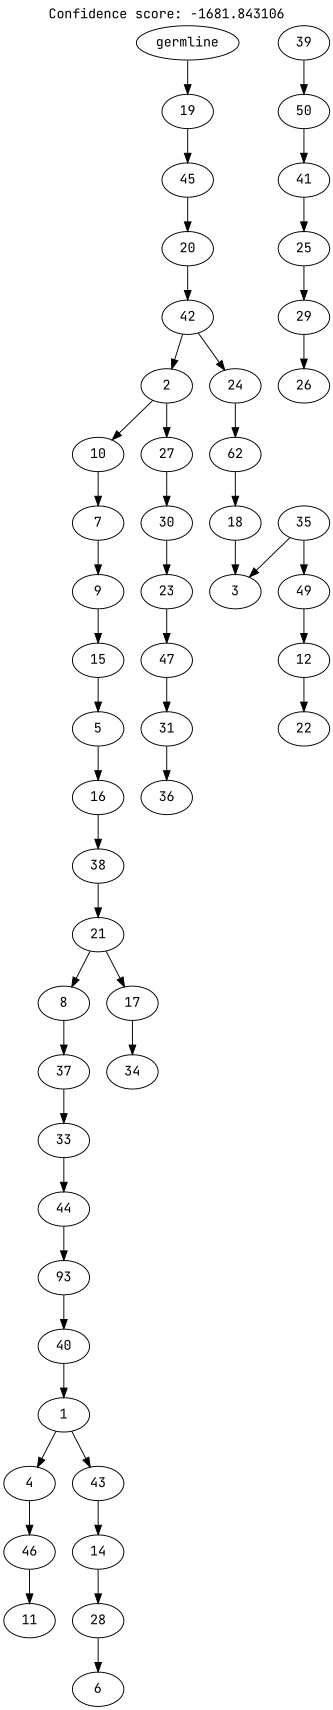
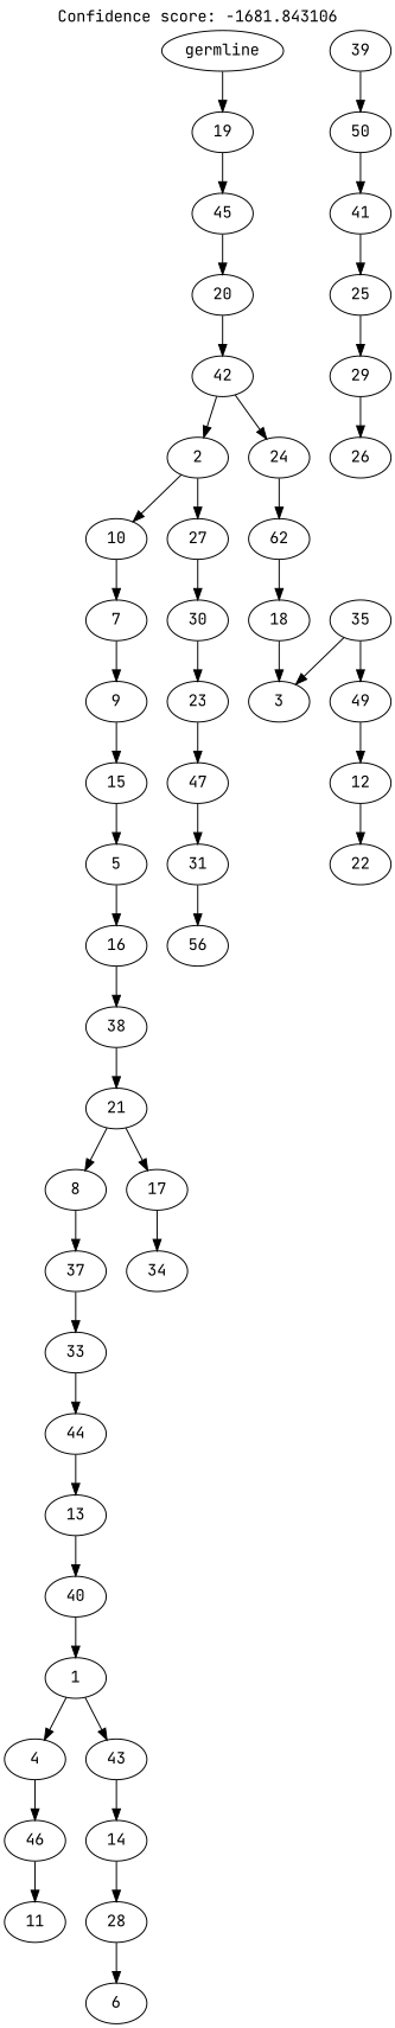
  digraph {
    fontname="JetBrains Mono"
    label="Confidence score: -1681.843106"
    labelloc=t
    node [fontname="JetBrains Mono"]
    edge [fontname="JetBrains Mono"]
    n1 [label=46]
    n2 [label=11]
    n3 [label=4]
    n4 [label=6]
    n5 [label=28]
    n6 [label=14]
    n7 [label=43]
    n8 [label=1]
    n9 [label=40]
-   n10 [label=93]
+   n10 [label=13]
    n11 [label=44]
    n12 [label=33]
    n13 [label=37]
    n14 [label=8]
    n15 [label=29]
    n16 [label=26]
    n17 [label=25]
    n18 [label=41]
    n19 [label=50]
    n20 [label=39]
    n21 [label=34]
    n22 [label=17]
    n23 [label=21]
    n24 [label=38]
    n25 [label=16]
    n26 [label=5]
    n27 [label=15]
    n28 [label=9]
    n29 [label=7]
    n30 [label=10]
    n31 [label=31]
-   n32 [label=36]
+   n32 [label=56]
    n33 [label=47]
    n34 [label=23]
    n35 [label=30]
    n36 [label=27]
    n37 [label=2]
    n38 [label=12]
    n39 [label=22]
    n40 [label=49]
    n41 [label=35]
    n42 [label=3]
    n43 [label=18]
    n44 [label=62]
    n45 [label=24]
    n46 [label=42]
    n47 [label=20]
    n48 [label=45]
    n49 [label=19]
    n50 [label=germline]
    n1 -> n2
    n3 -> n1
    n5 -> n4
    n6 -> n5
    n7 -> n6
    n8 -> n3
    n8 -> n7
    n9 -> n8
    n10 -> n9
    n11 -> n10
    n12 -> n11
    n13 -> n12
    n14 -> n13
    n15 -> n16
    n17 -> n15
    n18 -> n17
    n19 -> n18
    n20 -> n19
    n22 -> n21
    n23 -> n14
    n23 -> n22
    n24 -> n23
    n25 -> n24
    n26 -> n25
    n27 -> n26
    n28 -> n27
    n29 -> n28
    n30 -> n29
    n31 -> n32
    n33 -> n31
    n34 -> n33
    n35 -> n34
    n36 -> n35
    n37 -> n30
    n37 -> n36
    n38 -> n39
    n40 -> n38
    n41 -> n40
    n41 -> n42
    n43 -> n42
    n44 -> n43
    n45 -> n44
    n46 -> n37
    n46 -> n45
    n47 -> n46
    n48 -> n47
    n49 -> n48
    n50 -> n49
  }
